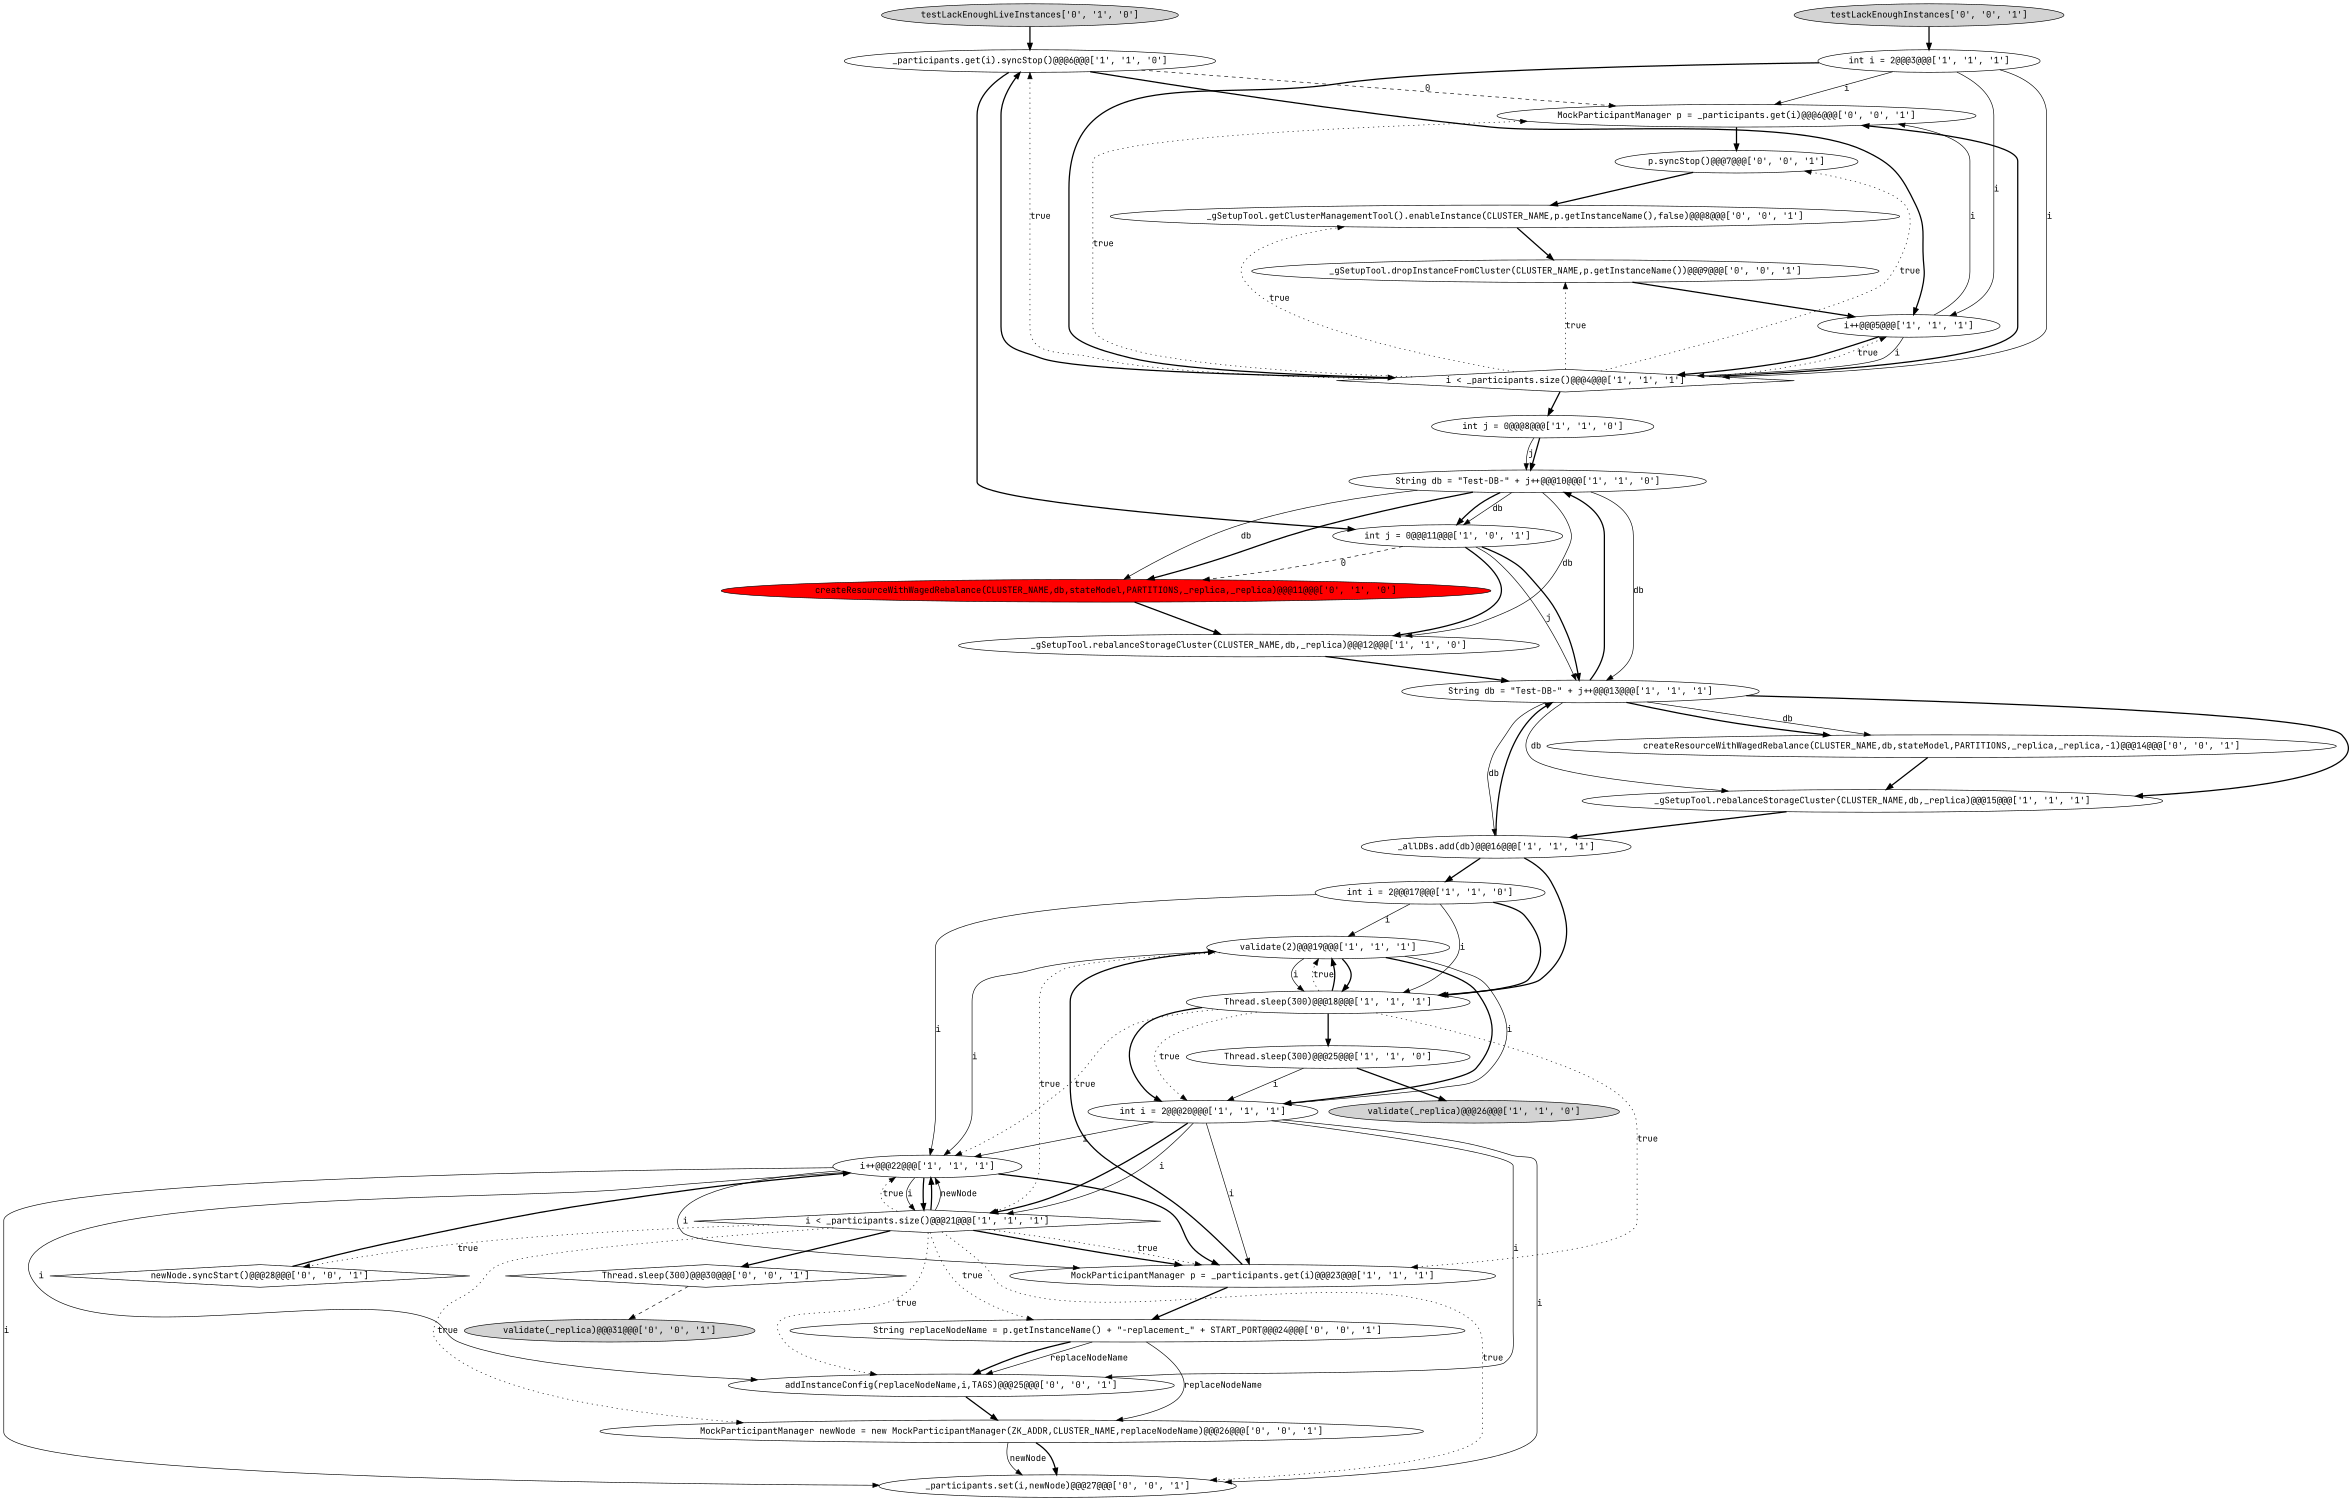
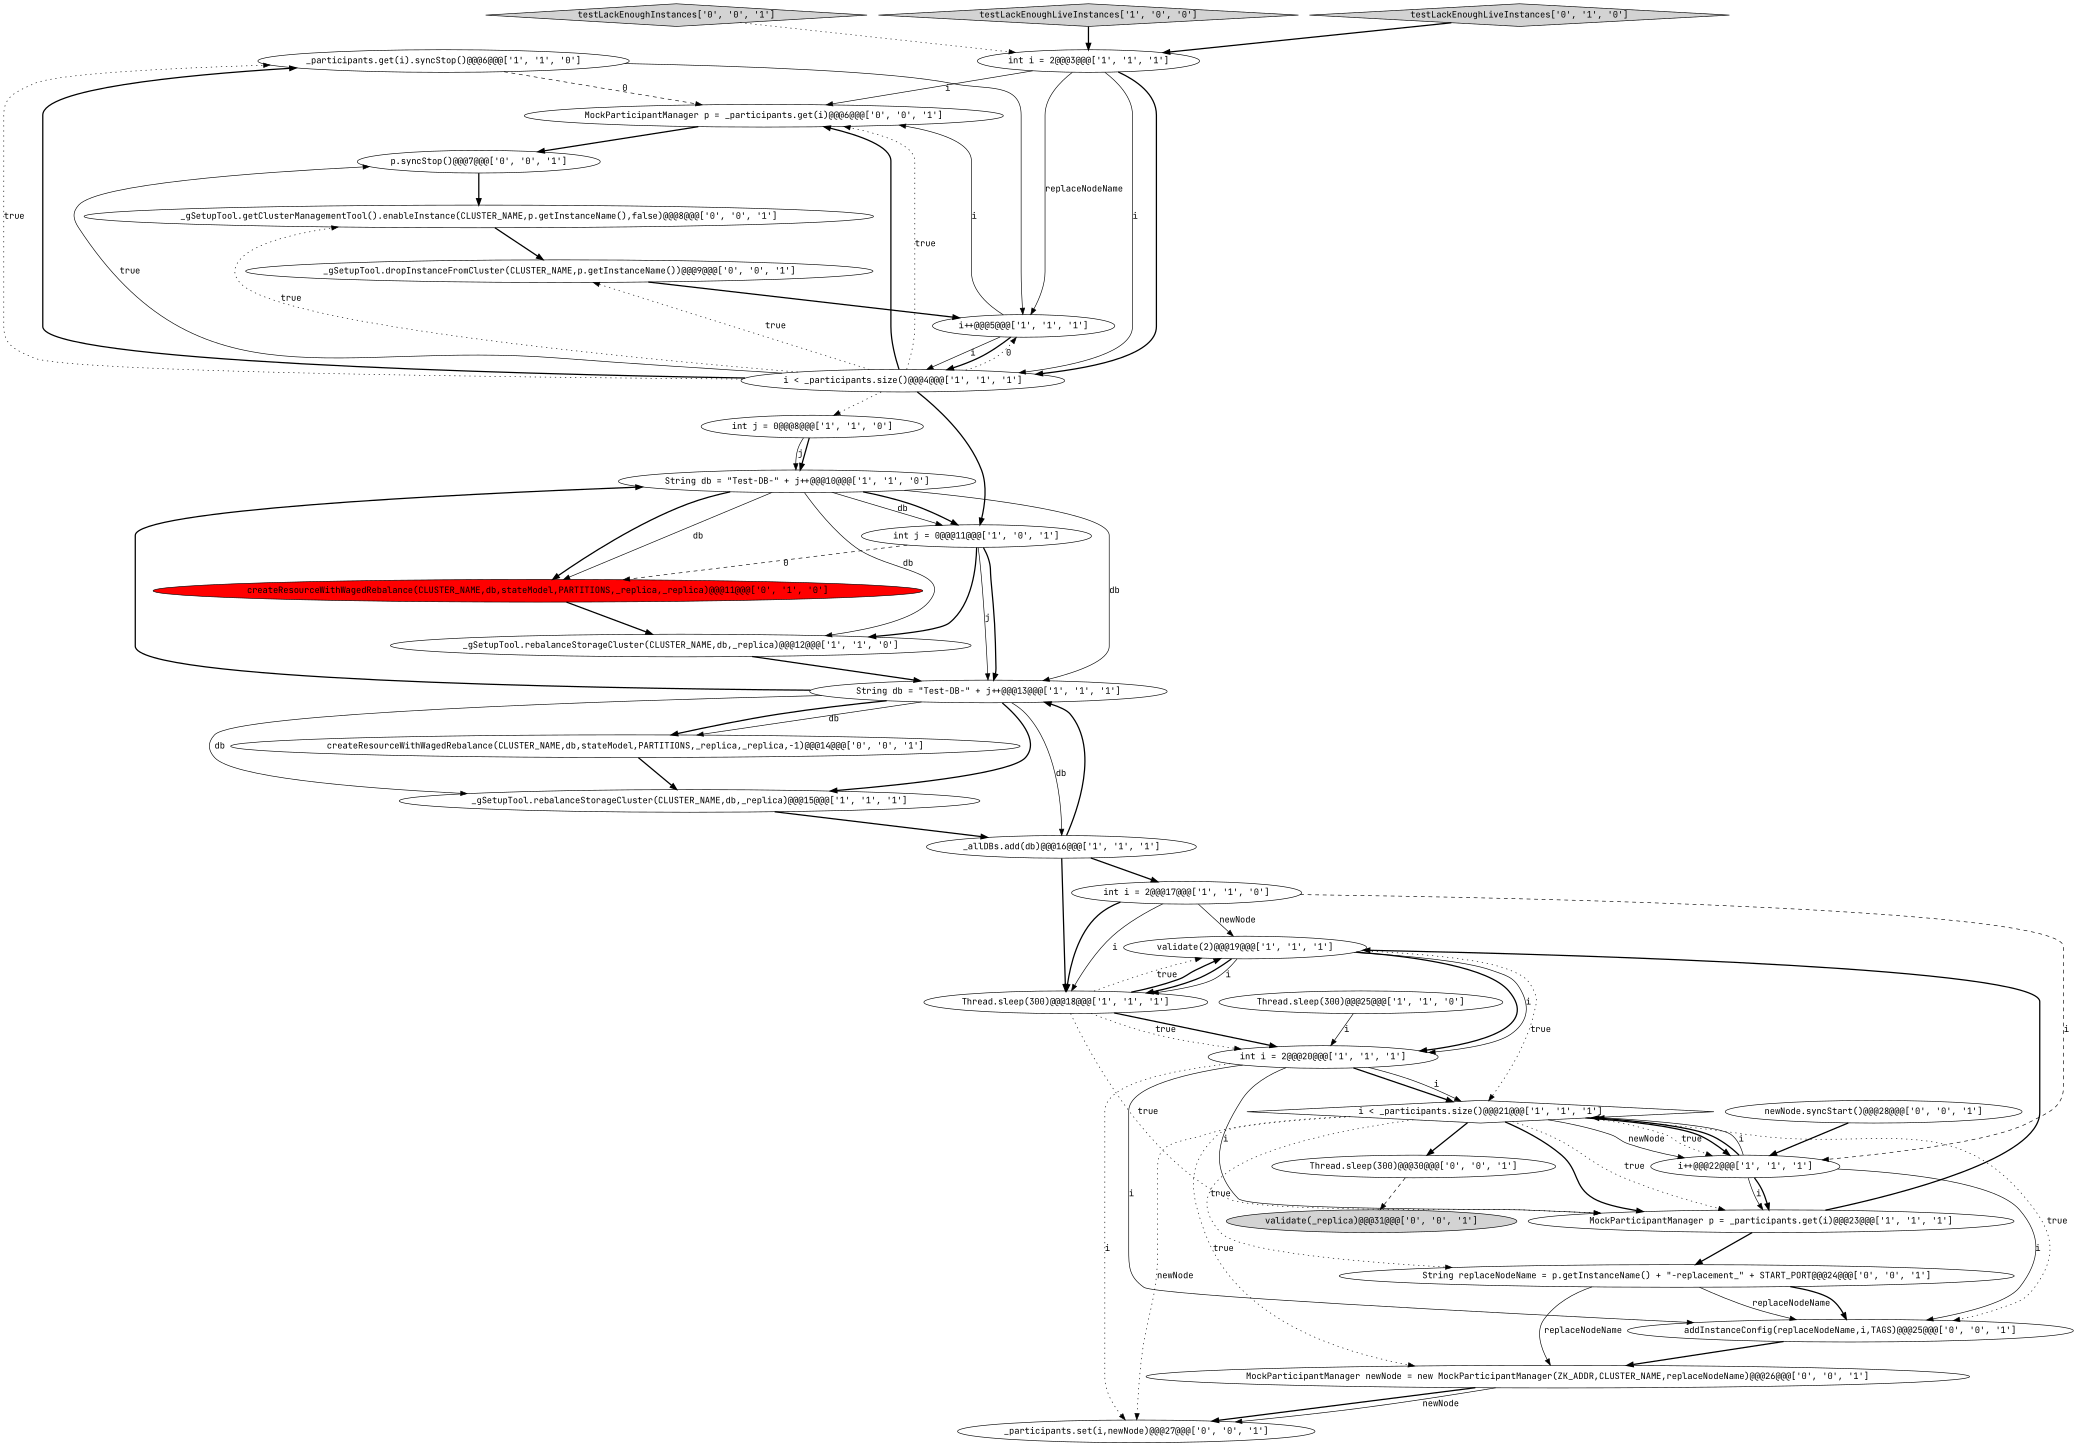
  digraph {
    fontname="JetBrains Mono"
    node [fillcolor=white fontname="JetBrains Mono" shape=ellipse style=filled]
    edge [fontname="JetBrains Mono" style=bold]
    n1 [label="_participants.get(i).syncStop()@@@6@@@['1', '1', '0']"]
    n2 [label="MockParticipantManager p = _participants.get(i)@@@6@@@['0', '0', '1']"]
    n3 [label="i++@@@5@@@['1', '1', '1']"]
    n4 [label="p.syncStop()@@@7@@@['0', '0', '1']"]
-   n5 [label="i < _participants.size()@@@4@@@['1', '1', '1']" shape=diamond]
+   n5 [label="i < _participants.size()@@@4@@@['1', '1', '1']"]
    n6 [label="_gSetupTool.getClusterManagementTool().enableInstance(CLUSTER_NAME,p.getInstanceName(),false)@@@8@@@['0', '0', '1']"]
-   n7 [fillcolor=lightgray label="testLackEnoughInstances['0', '0', '1']"]
+   n7 [fillcolor=lightgray label="testLackEnoughInstances['0', '0', '1']" shape=diamond]
    n8 [label="int i = 2@@@3@@@['1', '1', '1']"]
    n9 [label="createResourceWithWagedRebalance(CLUSTER_NAME,db,stateModel,PARTITIONS,_replica,_replica,-1)@@@14@@@['0', '0', '1']"]
    n10 [label="_gSetupTool.rebalanceStorageCluster(CLUSTER_NAME,db,_replica)@@@15@@@['1', '1', '1']"]
    n11 [label="_allDBs.add(db)@@@16@@@['1', '1', '1']"]
    n12 [label="String db = \"Test-DB-\" + j++@@@10@@@['1', '1', '0']"]
    n13 [label="String db = \"Test-DB-\" + j++@@@13@@@['1', '1', '1']"]
    n14 [fillcolor=red label="createResourceWithWagedRebalance(CLUSTER_NAME,db,stateModel,PARTITIONS,_replica,_replica)@@@11@@@['0', '1', '0']"]
    n15 [label="_gSetupTool.rebalanceStorageCluster(CLUSTER_NAME,db,_replica)@@@12@@@['1', '1', '0']"]
    n16 [label="int j = 0@@@11@@@['1', '0', '1']"]
+   n17 [fillcolor=lightgray label="testLackEnoughLiveInstances['1', '0', '0']" shape=diamond]
    n18 [label="MockParticipantManager newNode = new MockParticipantManager(ZK_ADDR,CLUSTER_NAME,replaceNodeName)@@@26@@@['0', '0', '1']"]
    n19 [label="_participants.set(i,newNode)@@@27@@@['0', '0', '1']"]
    n20 [fillcolor=lightgray label="validate(_replica)@@@31@@@['0', '0', '1']"]
    n21 [label="validate(2)@@@19@@@['1', '1', '1']"]
    n22 [label="i++@@@22@@@['1', '1', '1']"]
    n23 [label="int i = 2@@@20@@@['1', '1', '1']"]
    n24 [label="Thread.sleep(300)@@@18@@@['1', '1', '1']"]
    n25 [label="i < _participants.size()@@@21@@@['1', '1', '1']" shape=diamond]
    n26 [label="addInstanceConfig(replaceNodeName,i,TAGS)@@@25@@@['0', '0', '1']"]
    n27 [label="MockParticipantManager p = _participants.get(i)@@@23@@@['1', '1', '1']"]
    n28 [label="Thread.sleep(300)@@@25@@@['1', '1', '0']"]
    n29 [label="int i = 2@@@17@@@['1', '1', '0']"]
    n30 [label="_gSetupTool.dropInstanceFromCluster(CLUSTER_NAME,p.getInstanceName())@@@9@@@['0', '0', '1']"]
-   n31 [fillcolor=lightgray label="testLackEnoughLiveInstances['0', '1', '0']"]
+   n31 [fillcolor=lightgray label="testLackEnoughLiveInstances['0', '1', '0']" shape=diamond]
    n32 [label="int j = 0@@@8@@@['1', '1', '0']"]
-   n33 [label="Thread.sleep(300)@@@30@@@['0', '0', '1']" shape=diamond]
+   n33 [label="Thread.sleep(300)@@@30@@@['0', '0', '1']"]
    n34 [label="String replaceNodeName = p.getInstanceName() + \"-replacement_\" + START_PORT@@@24@@@['0', '0', '1']"]
-   n35 [label="newNode.syncStart()@@@28@@@['0', '0', '1']" shape=diamond]
-   n36 [fillcolor=lightgray label="validate(_replica)@@@26@@@['1', '1', '0']"]
+   n35 [label="newNode.syncStart()@@@28@@@['0', '0', '1']"]
    n1 -> n2 [label=0 style=dashed]
-   n1 -> n3
+   n1 -> n3 [style=solid]
    n2 -> n4
    n3 -> n2 [label=i style=solid]
    n3 -> n5 [label=i style=solid]
    n3 -> n5
    n4 -> n6
    n5 -> n1 [label=true style=dotted]
    n5 -> n1
    n5 -> n2
    n5 -> n2 [label=true style=dotted]
-   n5 -> n3 [label=true style=dotted]
-   n5 -> n4 [label=true style=dotted]
+   n5 -> n3 [label=0 style=dotted]
+   n5 -> n4 [label=true style=solid]
    n5 -> n6 [label=true style=dotted]
-   n1 -> n16
+   n5 -> n16
    n5 -> n30 [label=true style=dotted]
-   n5 -> n32
+   n5 -> n32 [style=dotted]
    n6 -> n30
-   n7 -> n8
+   n7 -> n8 [style=dotted]
    n8 -> n2 [label=i style=solid]
-   n8 -> n3 [label=i style=solid]
+   n8 -> n3 [label=replaceNodeName style=solid]
    n8 -> n5 [label=i style=solid]
    n8 -> n5
    n9 -> n10
    n10 -> n11
    n11 -> n13
    n11 -> n24
    n11 -> n29
    n12 -> n13 [label=db style=solid]
    n12 -> n14
    n12 -> n14 [label=db style=solid]
    n12 -> n15 [label=db style=solid]
    n12 -> n16 [label=db style=solid]
    n12 -> n16
    n13 -> n9
    n13 -> n9 [label=db style=solid]
    n13 -> n10
    n13 -> n10 [label=db style=solid]
    n13 -> n11 [label=db style=solid]
    n13 -> n12
    n14 -> n15
    n15 -> n13
    n16 -> n13 [label=j style=solid]
    n16 -> n13
    n16 -> n14 [label=0 style=dashed]
    n16 -> n15
+   n17 -> n8
    n18 -> n19
    n18 -> n19 [label=newNode style=solid]
-   n21 -> n22 [label=i style=solid]
    n21 -> n23
    n21 -> n23 [label=i style=solid]
    n21 -> n24
    n21 -> n24 [label=i style=solid]
    n21 -> n25 [label=true style=dotted]
-   n22 -> n19 [label=i style=solid]
    n22 -> n25 [label=i style=solid]
    n22 -> n25
    n22 -> n26 [label=i style=solid]
    n22 -> n27 [label=i style=solid]
    n22 -> n27
-   n23 -> n19 [label=i style=solid]
-   n23 -> n22 [label=i style=solid]
+   n23 -> n19 [label=i style=dotted]
    n23 -> n25
    n23 -> n25 [label=i style=solid]
    n23 -> n26 [label=i style=solid]
    n23 -> n27 [label=i style=solid]
    n24 -> n21 [label=true style=dotted]
    n24 -> n21
-   n24 -> n22 [label=true style=dotted]
    n24 -> n23
    n24 -> n23 [label=true style=dotted]
    n24 -> n27 [label=true style=dotted]
-   n24 -> n28
    n25 -> n18 [label=true style=dotted]
-   n25 -> n19 [label=true style=dotted]
+   n25 -> n19 [label=newNode style=dotted]
    n25 -> n22 [label=newNode style=solid]
    n25 -> n22 [label=true style=dotted]
    n25 -> n22
    n25 -> n26 [label=true style=dotted]
    n25 -> n27
    n25 -> n27 [label=true style=dotted]
    n25 -> n33
    n25 -> n34 [label=true style=dotted]
-   n25 -> n35 [label=true style=dotted]
    n26 -> n18
    n27 -> n21
    n27 -> n34
    n28 -> n23 [label=i style=solid]
-   n28 -> n36
-   n29 -> n21 [label=i style=solid]
-   n29 -> n22 [label=i style=solid]
+   n29 -> n21 [label=newNode style=solid]
+   n29 -> n22 [label=i style=dashed]
    n29 -> n24
    n29 -> n24 [label=i style=solid]
    n30 -> n3
-   n31 -> n1
+   n31 -> n8
    n32 -> n12 [label=j style=solid]
    n32 -> n12
    n33 -> n20 [style=dashed]
    n34 -> n18 [label=replaceNodeName style=solid]
    n34 -> n26 [label=replaceNodeName style=solid]
    n34 -> n26
    n35 -> n22
  }
